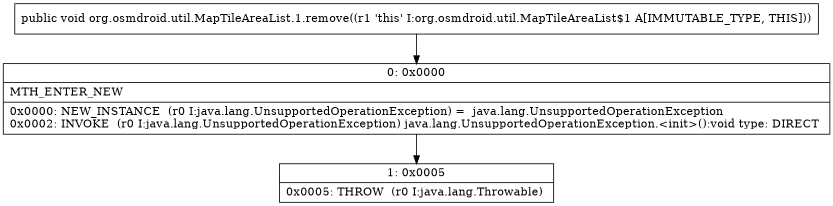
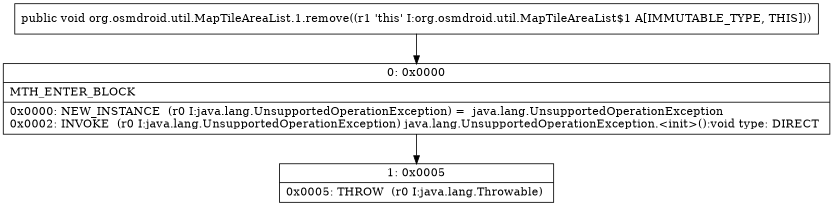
  digraph {
    node [shape=record]
-   n1 [label="{0\:\ 0x0000|MTH_ENTER_NEW\l|0x0000: NEW_INSTANCE  (r0 I:java.lang.UnsupportedOperationException) =  java.lang.UnsupportedOperationException \l0x0002: INVOKE  (r0 I:java.lang.UnsupportedOperationException) java.lang.UnsupportedOperationException.\<init\>():void type: DIRECT \l}"]
+   n1 [label="{0\:\ 0x0000|MTH_ENTER_BLOCK\l|0x0000: NEW_INSTANCE  (r0 I:java.lang.UnsupportedOperationException) =  java.lang.UnsupportedOperationException \l0x0002: INVOKE  (r0 I:java.lang.UnsupportedOperationException) java.lang.UnsupportedOperationException.\<init\>():void type: DIRECT \l}"]
    n2 [label="{1\:\ 0x0005|0x0005: THROW  (r0 I:java.lang.Throwable) \l}"]
    n3 [label="{public void org.osmdroid.util.MapTileAreaList.1.remove((r1 'this' I:org.osmdroid.util.MapTileAreaList$1 A[IMMUTABLE_TYPE, THIS])) }"]
    n1 -> n2
    n3 -> n1
  }
